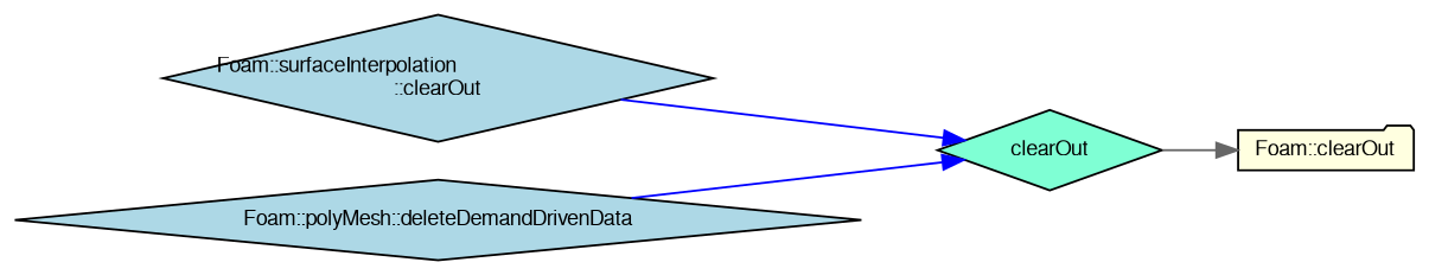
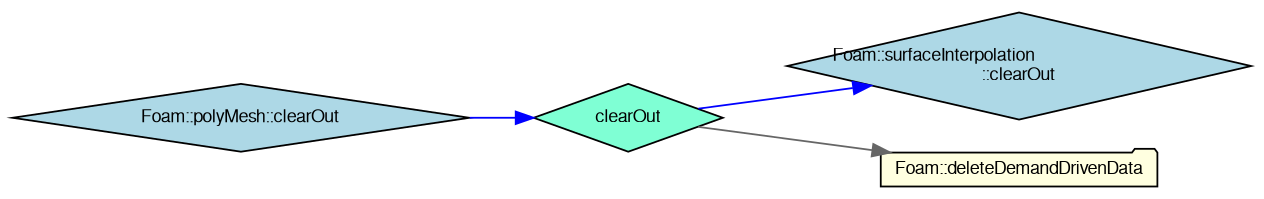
  digraph {
    rankdir=LR
    node [color=black fillcolor=lightblue fontname=FreeSans fontsize=10 shape=diamond style=filled]
    edge [color=blue fontname=FreeSans fontsize=10 labelfontname=FreeSans labelfontsize=10 style=solid]
    n1 [fillcolor=aquamarine fontcolor=black height=0.2 label=clearOut width=0.4]
    n2 [height=0.2 label="Foam::surfaceInterpolation\l::clearOut" width=0.4]
-   n3 [fillcolor=lightyellow height=0.2 label="Foam::clearOut" shape=folder width=0.4]
-   n4 [height=0.2 label="Foam::polyMesh::deleteDemandDrivenData" width=0.4]
-   n2 -> n1
+   n3 [fillcolor=lightyellow height=0.2 label="Foam::deleteDemandDrivenData" shape=folder width=0.4]
+   n4 [height=0.2 label="Foam::polyMesh::clearOut" width=0.4]
+   n1 -> n2
    n1 -> n3 [color=gray40]
    n4 -> n1
  }
